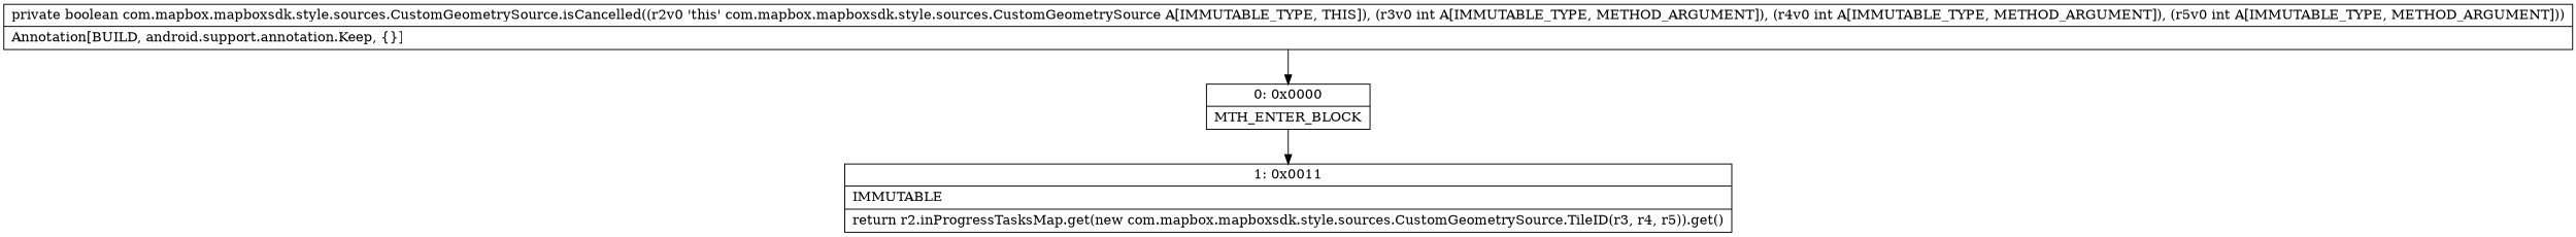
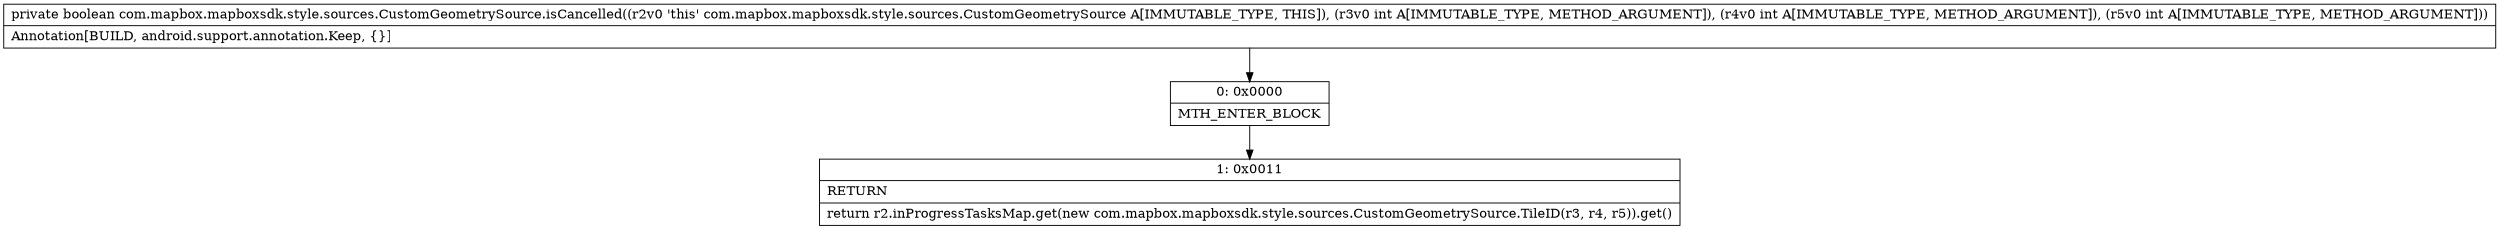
  digraph {
    node [shape=record]
    n1 [label="{0\:\ 0x0000|MTH_ENTER_BLOCK\l}"]
-   n2 [label="{1\:\ 0x0011|IMMUTABLE\l|return r2.inProgressTasksMap.get(new com.mapbox.mapboxsdk.style.sources.CustomGeometrySource.TileID(r3, r4, r5)).get()\l}"]
+   n2 [label="{1\:\ 0x0011|RETURN\l|return r2.inProgressTasksMap.get(new com.mapbox.mapboxsdk.style.sources.CustomGeometrySource.TileID(r3, r4, r5)).get()\l}"]
    n3 [label="{private boolean com.mapbox.mapboxsdk.style.sources.CustomGeometrySource.isCancelled((r2v0 'this' com.mapbox.mapboxsdk.style.sources.CustomGeometrySource A[IMMUTABLE_TYPE, THIS]), (r3v0 int A[IMMUTABLE_TYPE, METHOD_ARGUMENT]), (r4v0 int A[IMMUTABLE_TYPE, METHOD_ARGUMENT]), (r5v0 int A[IMMUTABLE_TYPE, METHOD_ARGUMENT]))  | Annotation[BUILD, android.support.annotation.Keep, \{\}]\l}"]
    n1 -> n2
    n3 -> n1
  }
